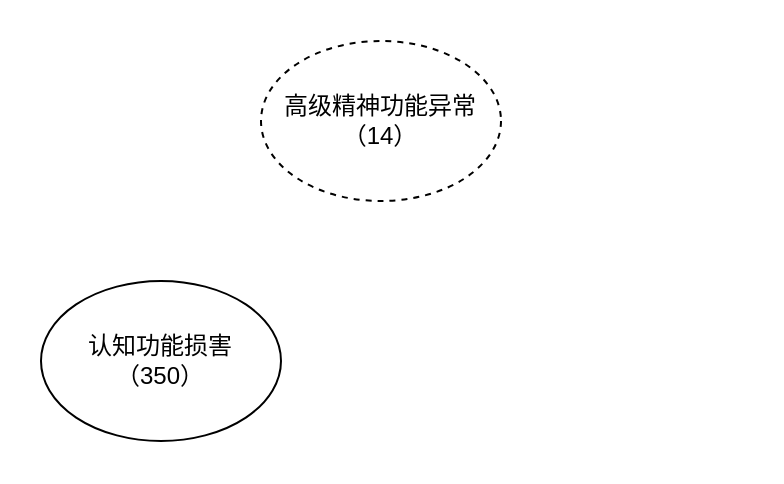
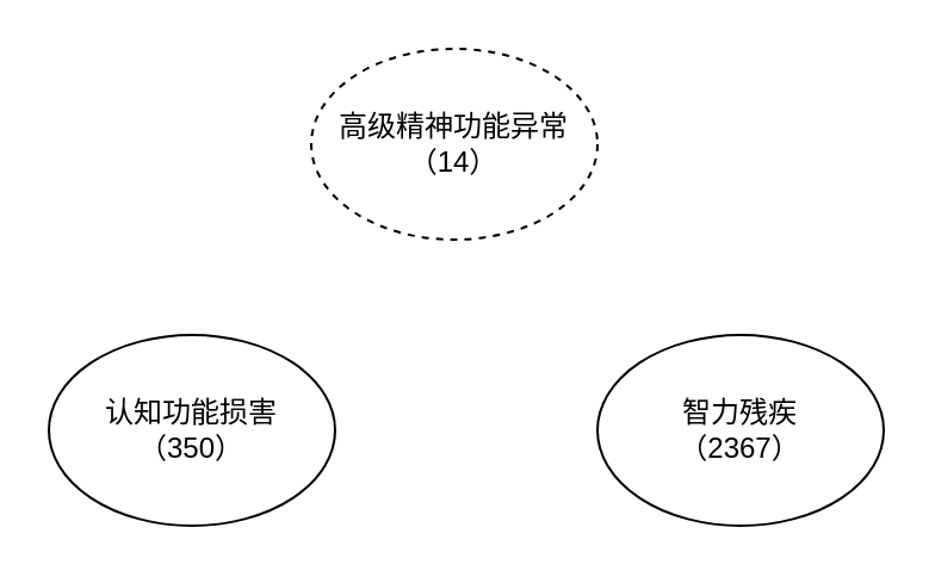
  <mxCell id="0" />
  <mxCell id="1" parent="0" />
  <mxCell id="2" value="高级精神功能异常&lt;br&gt;&lt;font&gt;（14）&lt;/font&gt;" style="ellipse;whiteSpace=wrap;html=1;dashed=1;" vertex="1" parent="1"><mxGeometry x="130" y="20" width="120" height="80" as="geometry" /></mxCell>
  <mxCell id="3" value="&lt;font&gt;认知功能损害&lt;/font&gt;&lt;br&gt;&lt;font&gt;（350）&lt;/font&gt;" style="ellipse;whiteSpace=wrap;html=1;" vertex="1" parent="1"><mxGeometry x="20" y="140" width="120" height="80" as="geometry" /></mxCell>
+ <mxCell id="4" value="&lt;font&gt;智力残疾&lt;/font&gt;&lt;br&gt;&lt;font&gt;（2367）&lt;/font&gt;" style="ellipse;whiteSpace=wrap;html=1;" vertex="1" parent="1"><mxGeometry x="250" y="140" width="120" height="80" as="geometry" /></mxCell>
